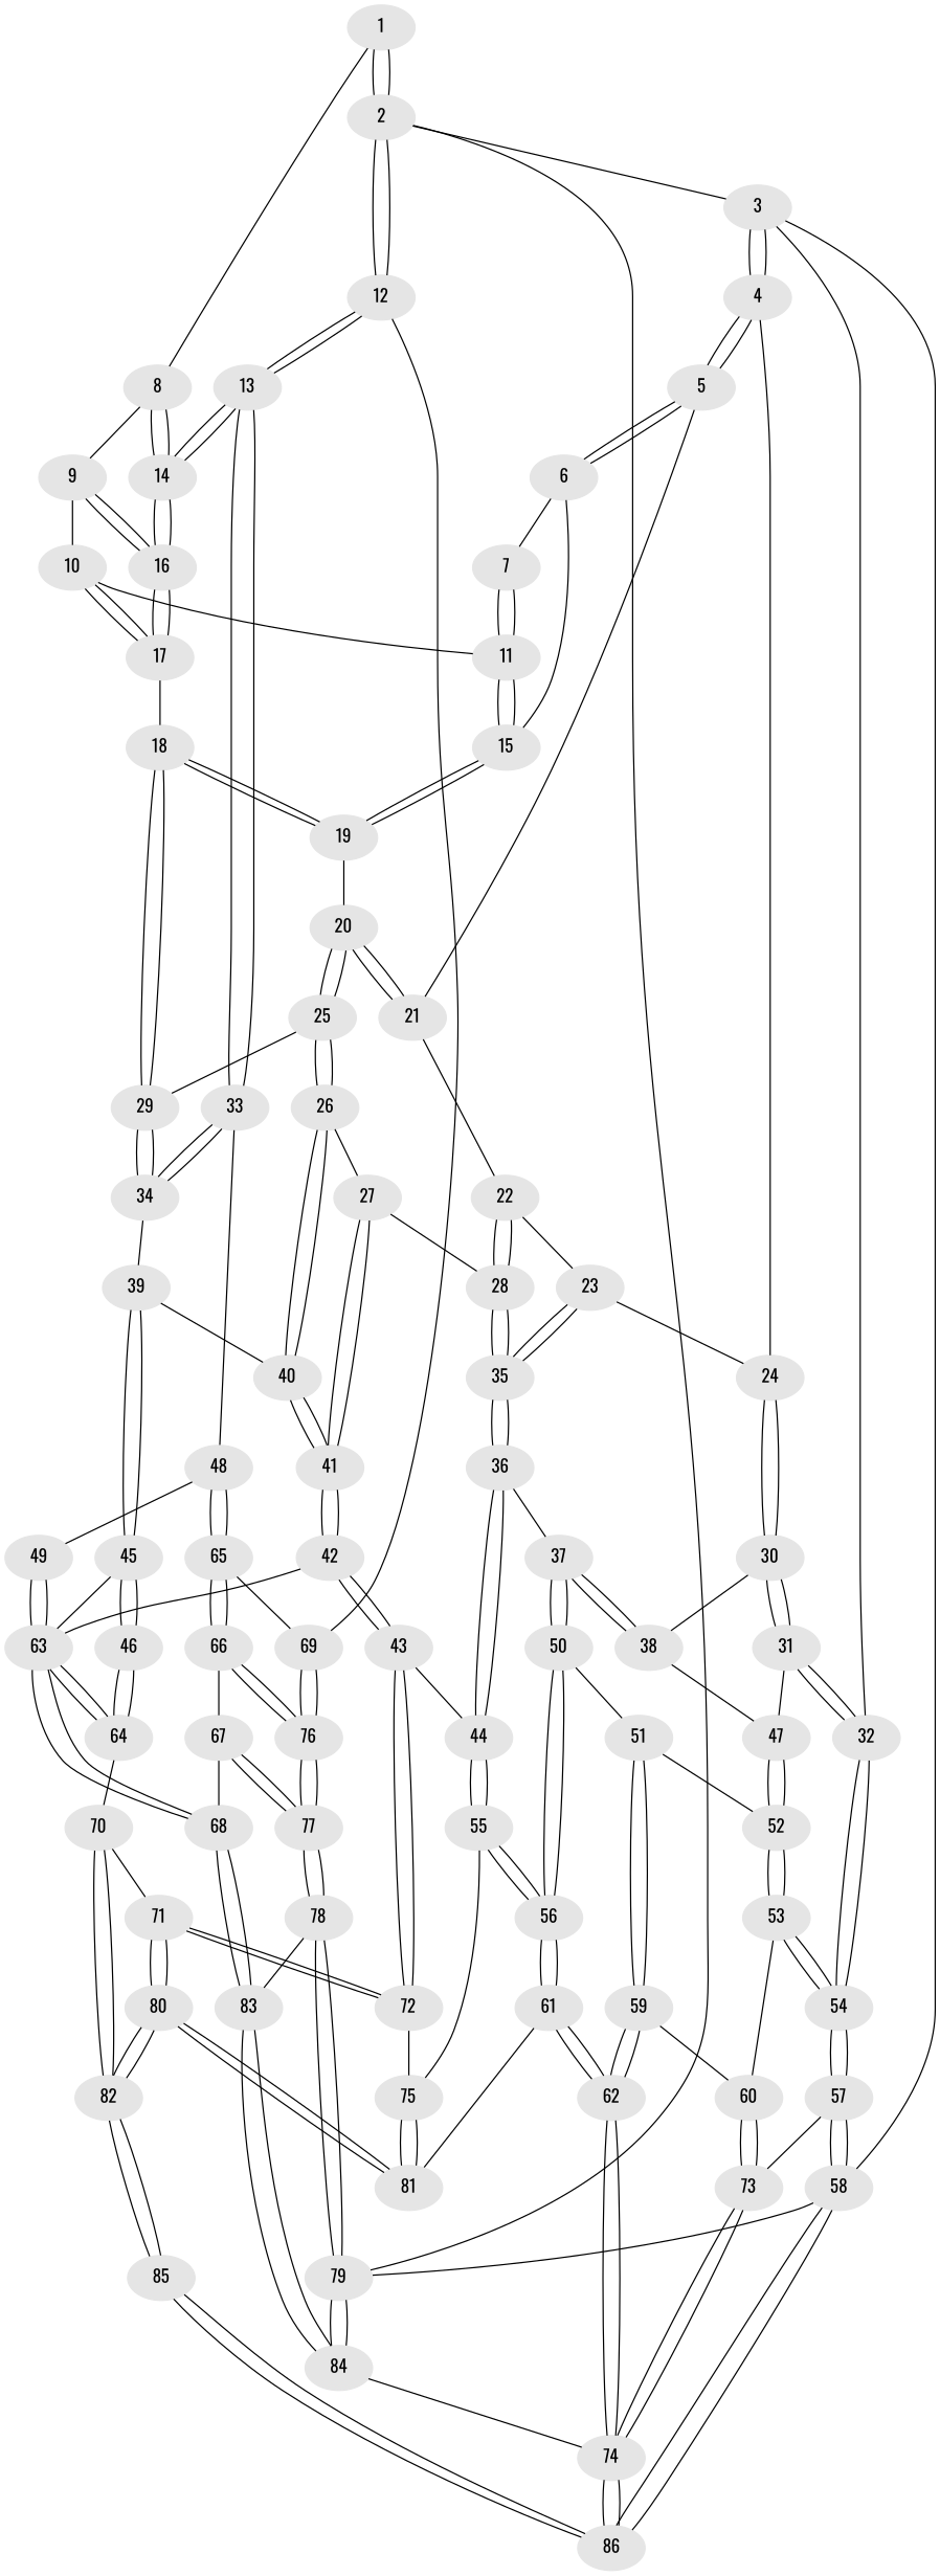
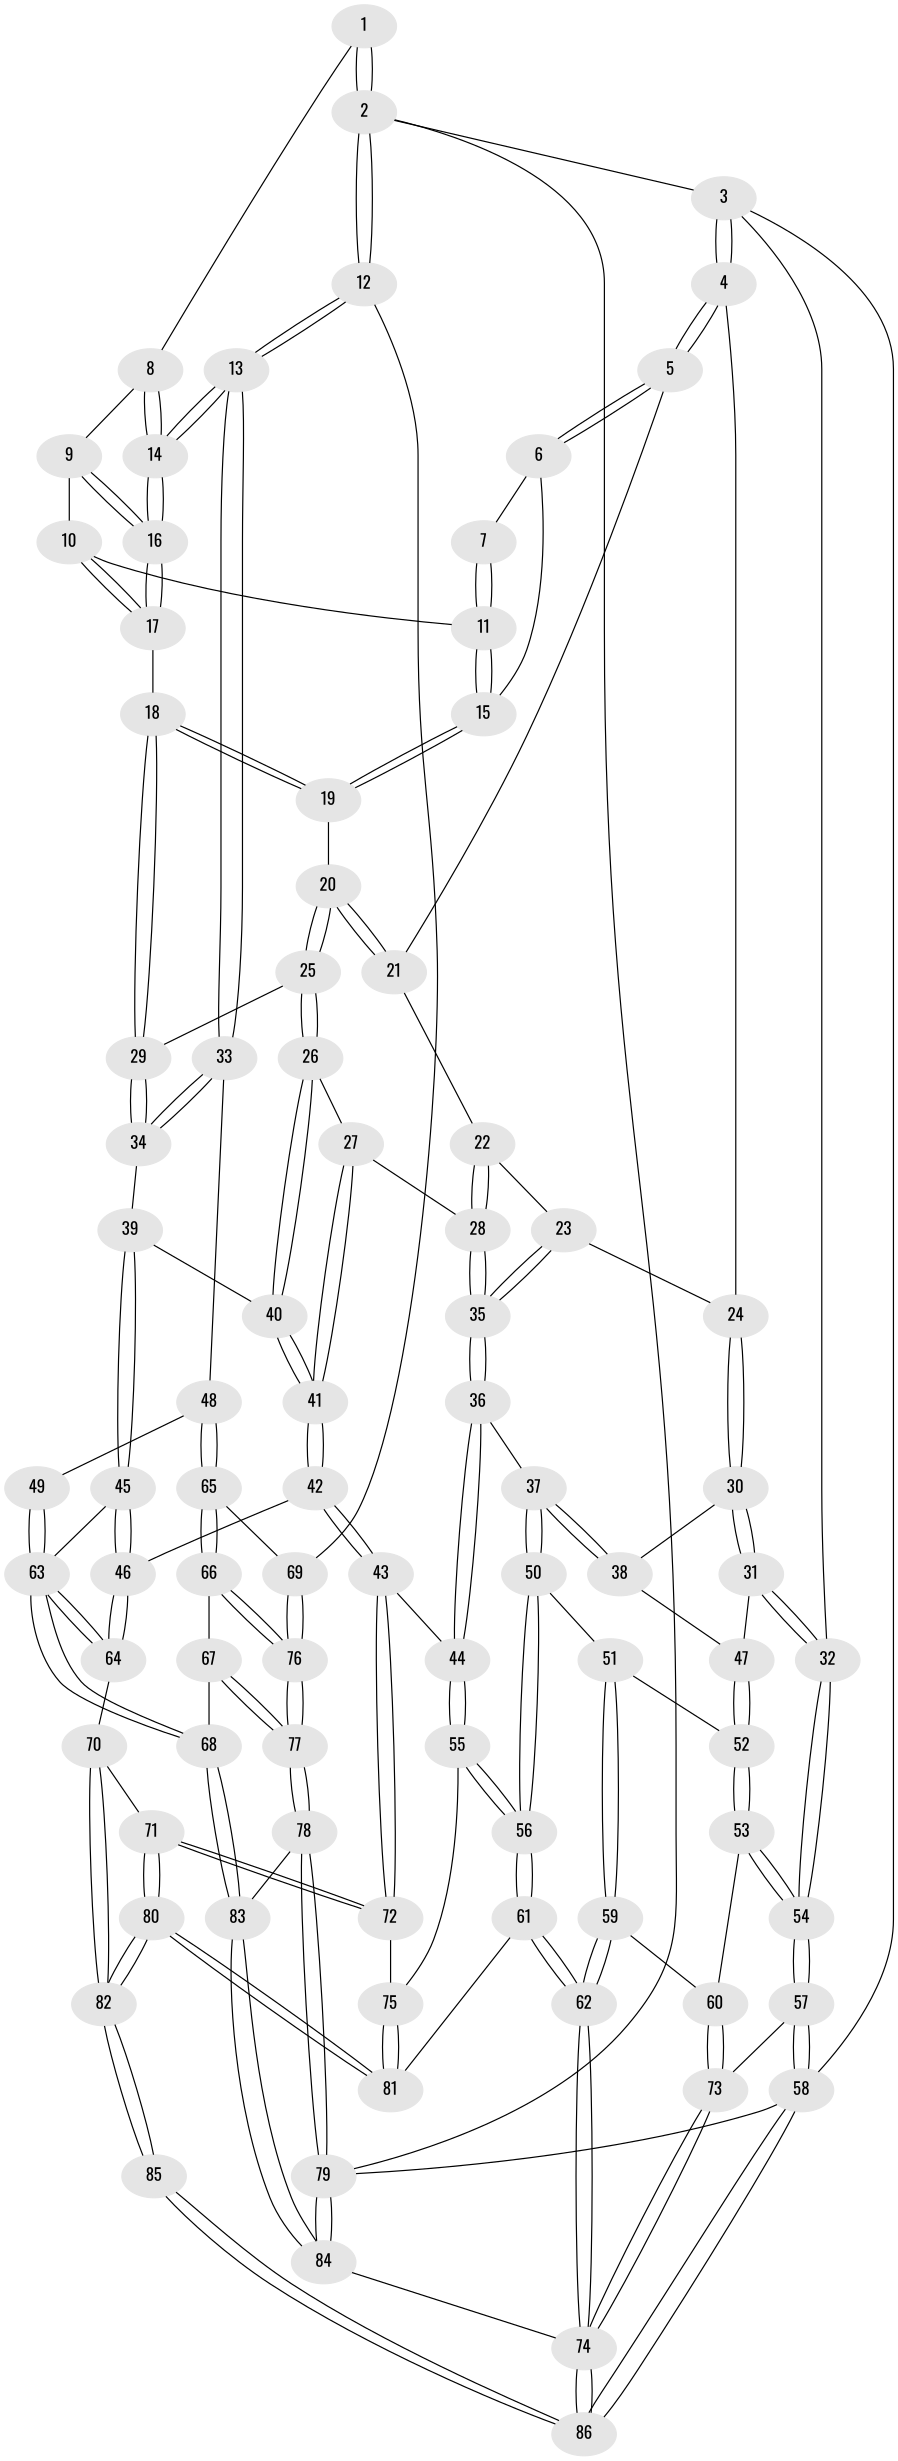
  graph {
    fontname=Oswald
    node [color=gray90 fontname=Oswald style=filled]
    edge [fontname=Oswald]
    1
    2
    8
    3
    12
    79
    9
    14
    4
    32
    58
    13
    69
    84
    5
    24
    54
    86
    6
    21
    30
    7
    15
    22
    11
    19
    10
    16
    17
    18
    33
    76
    34
    48
    20
    29
    25
    26
    23
    28
    35
    36
    31
    38
    27
    40
    41
    42
    39
    47
    52
    57
    49
    65
    45
    37
    44
    50
    55
    51
    56
    46
    63
    43
    72
    64
    75
    70
    53
    66
    68
    59
    61
    60
    62
    73
    81
    74
    83
    71
    82
    67
    77
    78
    80
    85
    1 -- 2
    1 -- 2
    1 -- 8
    2 -- 3
    2 -- 12
    2 -- 12
    2 -- 79
    8 -- 9
    8 -- 14
    8 -- 14
    3 -- 4
    3 -- 4
    3 -- 32
    3 -- 58
    12 -- 13
    12 -- 13
    12 -- 69
    79 -- 84
    79 -- 84
    9 -- 10
    9 -- 16
    9 -- 16
    14 -- 16
    14 -- 16
    4 -- 5
    4 -- 5
    4 -- 24
    32 -- 54
    32 -- 54
    58 -- 79
    58 -- 86
    58 -- 86
    13 -- 14
    13 -- 14
    13 -- 33
    13 -- 33
    69 -- 76
    69 -- 76
    84 -- 74
    5 -- 6
    5 -- 6
    5 -- 21
    24 -- 30
    24 -- 30
    54 -- 57
    54 -- 57
    6 -- 7
    6 -- 15
    21 -- 22
    30 -- 31
    30 -- 31
    30 -- 38
    7 -- 11
    7 -- 11
    15 -- 19
    15 -- 19
    22 -- 23
    22 -- 28
    22 -- 28
    11 -- 15
    11 -- 15
    19 -- 20
    10 -- 11
    10 -- 17
    10 -- 17
    16 -- 17
    16 -- 17
    17 -- 18
    18 -- 19
    18 -- 19
    18 -- 29
    18 -- 29
    33 -- 34
    33 -- 34
    33 -- 48
    76 -- 77
    76 -- 77
    34 -- 39
    48 -- 49
    48 -- 65
    48 -- 65
    20 -- 21
    20 -- 21
    20 -- 25
    20 -- 25
    29 -- 34
    29 -- 34
    25 -- 29
    25 -- 26
    25 -- 26
    26 -- 27
    26 -- 40
    26 -- 40
    23 -- 24
    23 -- 35
    23 -- 35
    28 -- 35
    28 -- 35
    35 -- 36
    35 -- 36
    36 -- 37
    36 -- 44
    36 -- 44
    31 -- 32
    31 -- 32
    31 -- 47
    38 -- 47
    27 -- 28
    27 -- 41
    27 -- 41
    40 -- 41
    40 -- 41
    41 -- 42
    41 -- 42
-   42 -- 63
+   42 -- 46
    42 -- 43
    42 -- 43
    39 -- 40
    39 -- 45
    39 -- 45
    47 -- 52
    47 -- 52
    52 -- 53
    52 -- 53
    57 -- 58
    57 -- 58
    57 -- 73
    49 -- 63
    49 -- 63
    65 -- 69
    65 -- 66
    65 -- 66
    45 -- 46
    45 -- 46
    45 -- 63
    37 -- 38
    37 -- 38
    37 -- 50
    37 -- 50
    44 -- 55
    44 -- 55
    50 -- 51
    50 -- 56
    50 -- 56
    55 -- 56
    55 -- 56
    55 -- 75
    51 -- 52
    51 -- 59
    51 -- 59
    56 -- 61
    56 -- 61
    46 -- 64
    46 -- 64
    63 -- 64
    63 -- 64
    63 -- 68
    63 -- 68
    43 -- 44
    43 -- 72
    43 -- 72
    72 -- 75
    64 -- 70
    75 -- 81
    75 -- 81
    70 -- 71
    70 -- 82
    70 -- 82
    53 -- 54
    53 -- 54
    53 -- 60
    66 -- 76
    66 -- 76
    66 -- 67
    68 -- 83
    68 -- 83
    59 -- 60
    59 -- 62
    59 -- 62
    61 -- 62
    61 -- 62
    61 -- 81
    60 -- 73
    60 -- 73
    62 -- 74
    62 -- 74
    73 -- 74
    73 -- 74
    74 -- 86
    74 -- 86
    83 -- 84
    83 -- 84
    71 -- 72
    71 -- 72
    71 -- 80
    71 -- 80
    82 -- 85
    82 -- 85
    67 -- 68
    67 -- 77
    67 -- 77
    77 -- 78
    77 -- 78
    78 -- 79
    78 -- 79
    78 -- 83
    80 -- 81
    80 -- 81
    80 -- 82
    80 -- 82
    85 -- 86
    85 -- 86
  }
